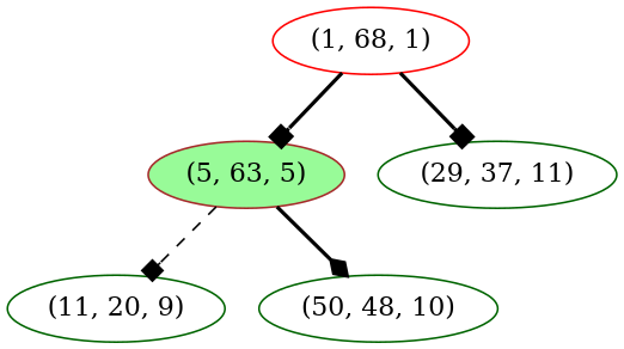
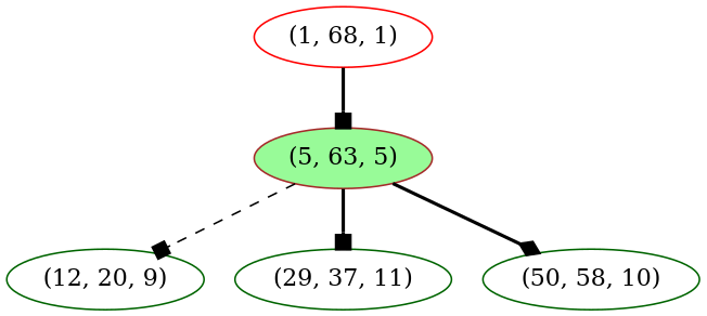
  digraph {
    node [color=darkgreen fillcolor=white style=filled]
    edge [arrowhead=box style=bold]
    "(1, 68, 1)" [color=red]
    "(5, 63, 5)" [color=brown fillcolor=palegreen]
-   "(11, 20, 9)"
+   "(11, 20, 9)" [label="(12, 20, 9)"]
    "(29, 37, 11)"
-   "(50, 58, 10)" [label="(50, 48, 10)"]
+   "(50, 58, 10)"
    "(1, 68, 1)" -> "(5, 63, 5)"
    "(5, 63, 5)" -> "(11, 20, 9)" [style=dashed]
-   "(1, 68, 1)" -> "(29, 37, 11)"
+   "(5, 63, 5)" -> "(29, 37, 11)"
    "(5, 63, 5)" -> "(50, 58, 10)" [arrowhead=diamond]
  }
